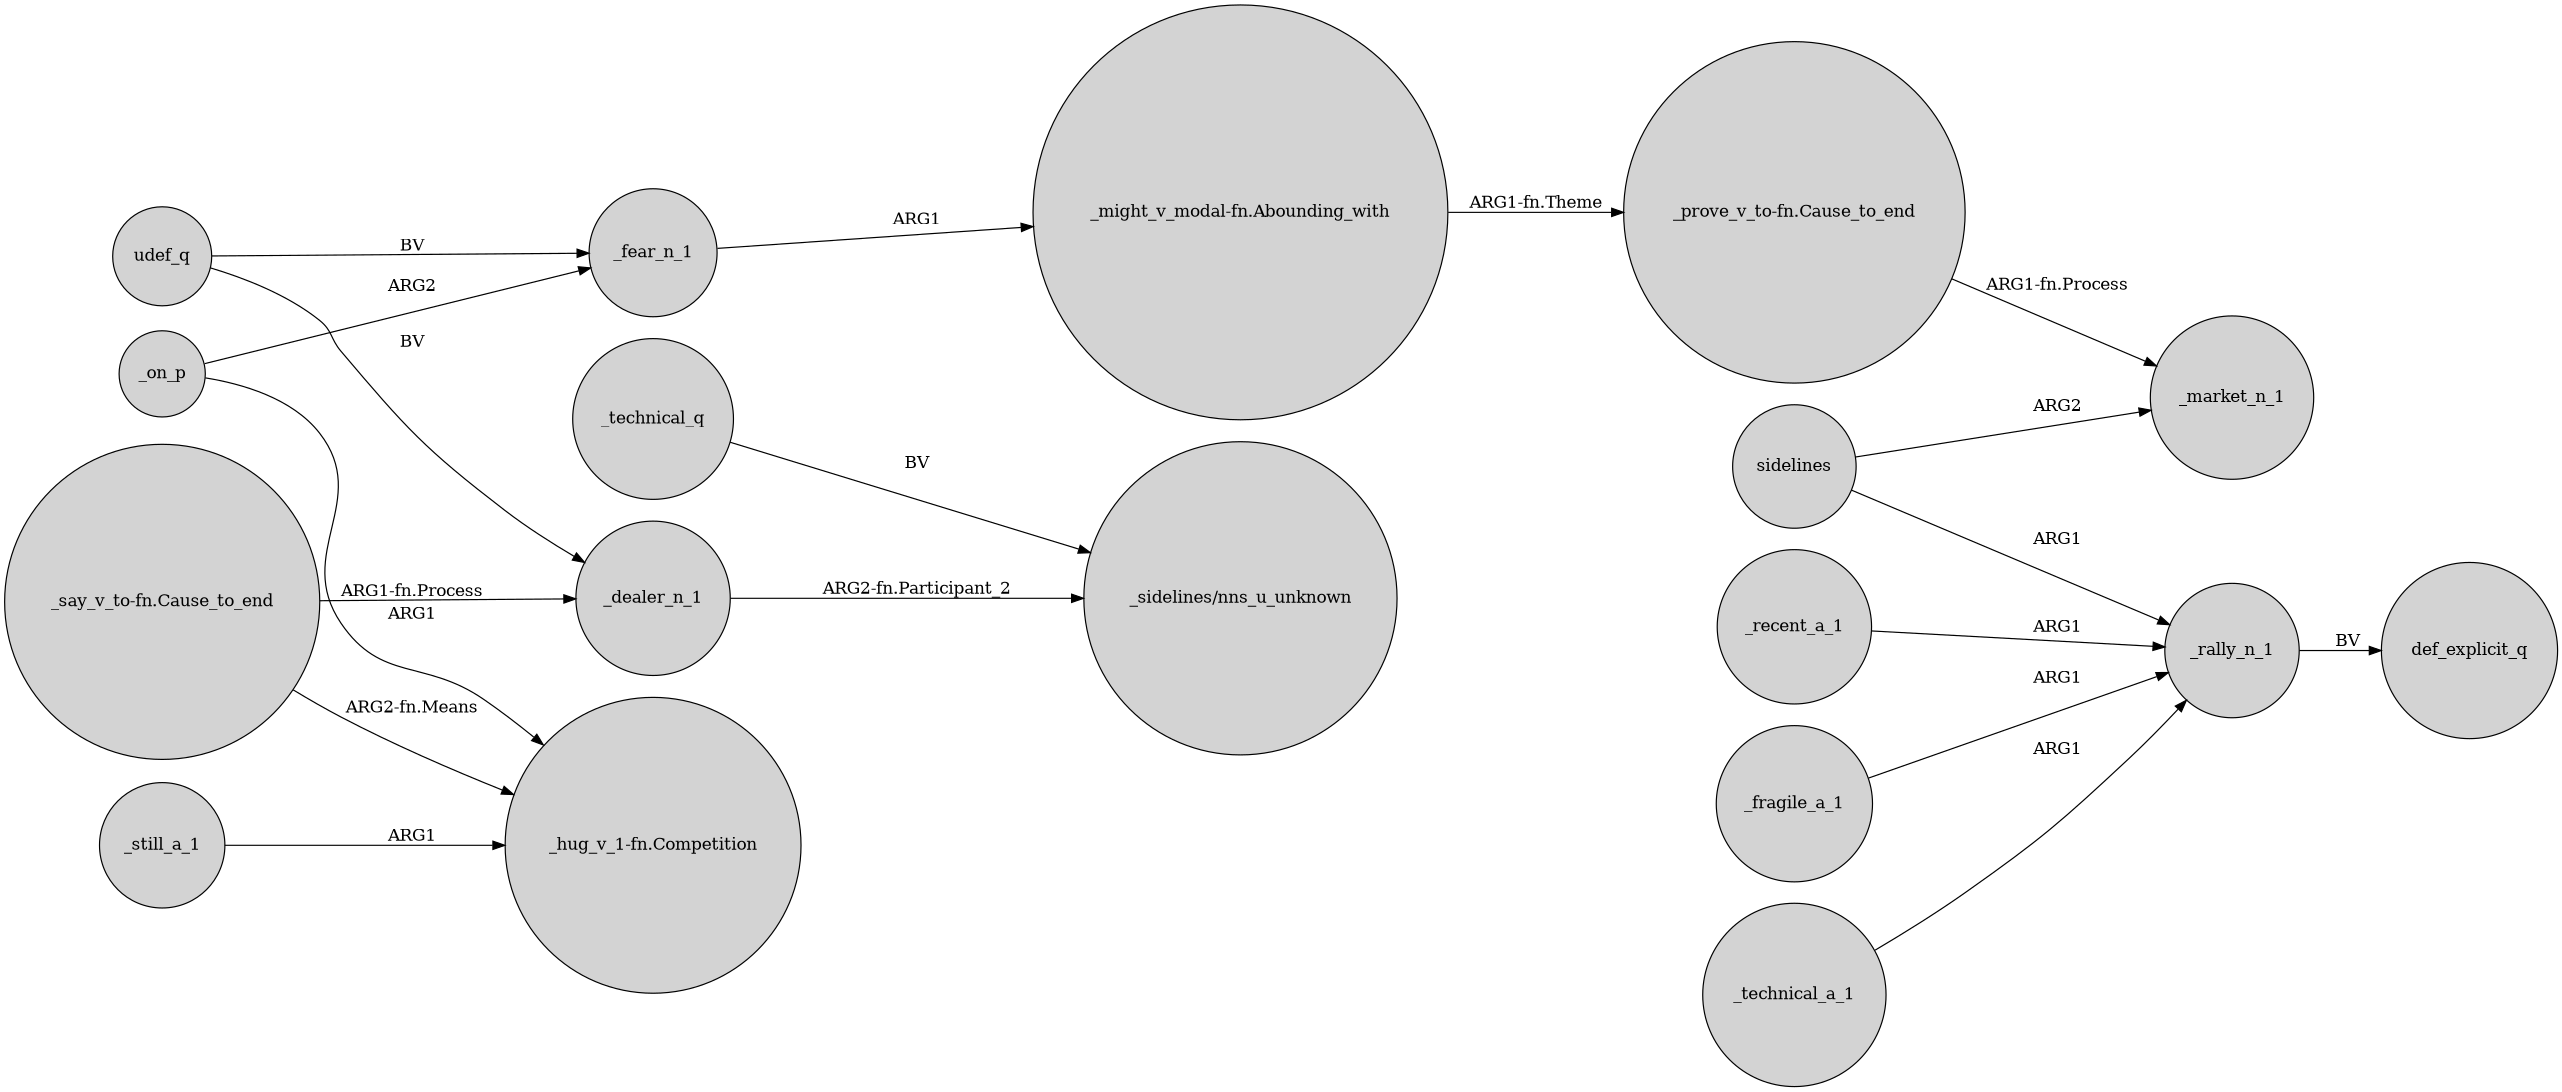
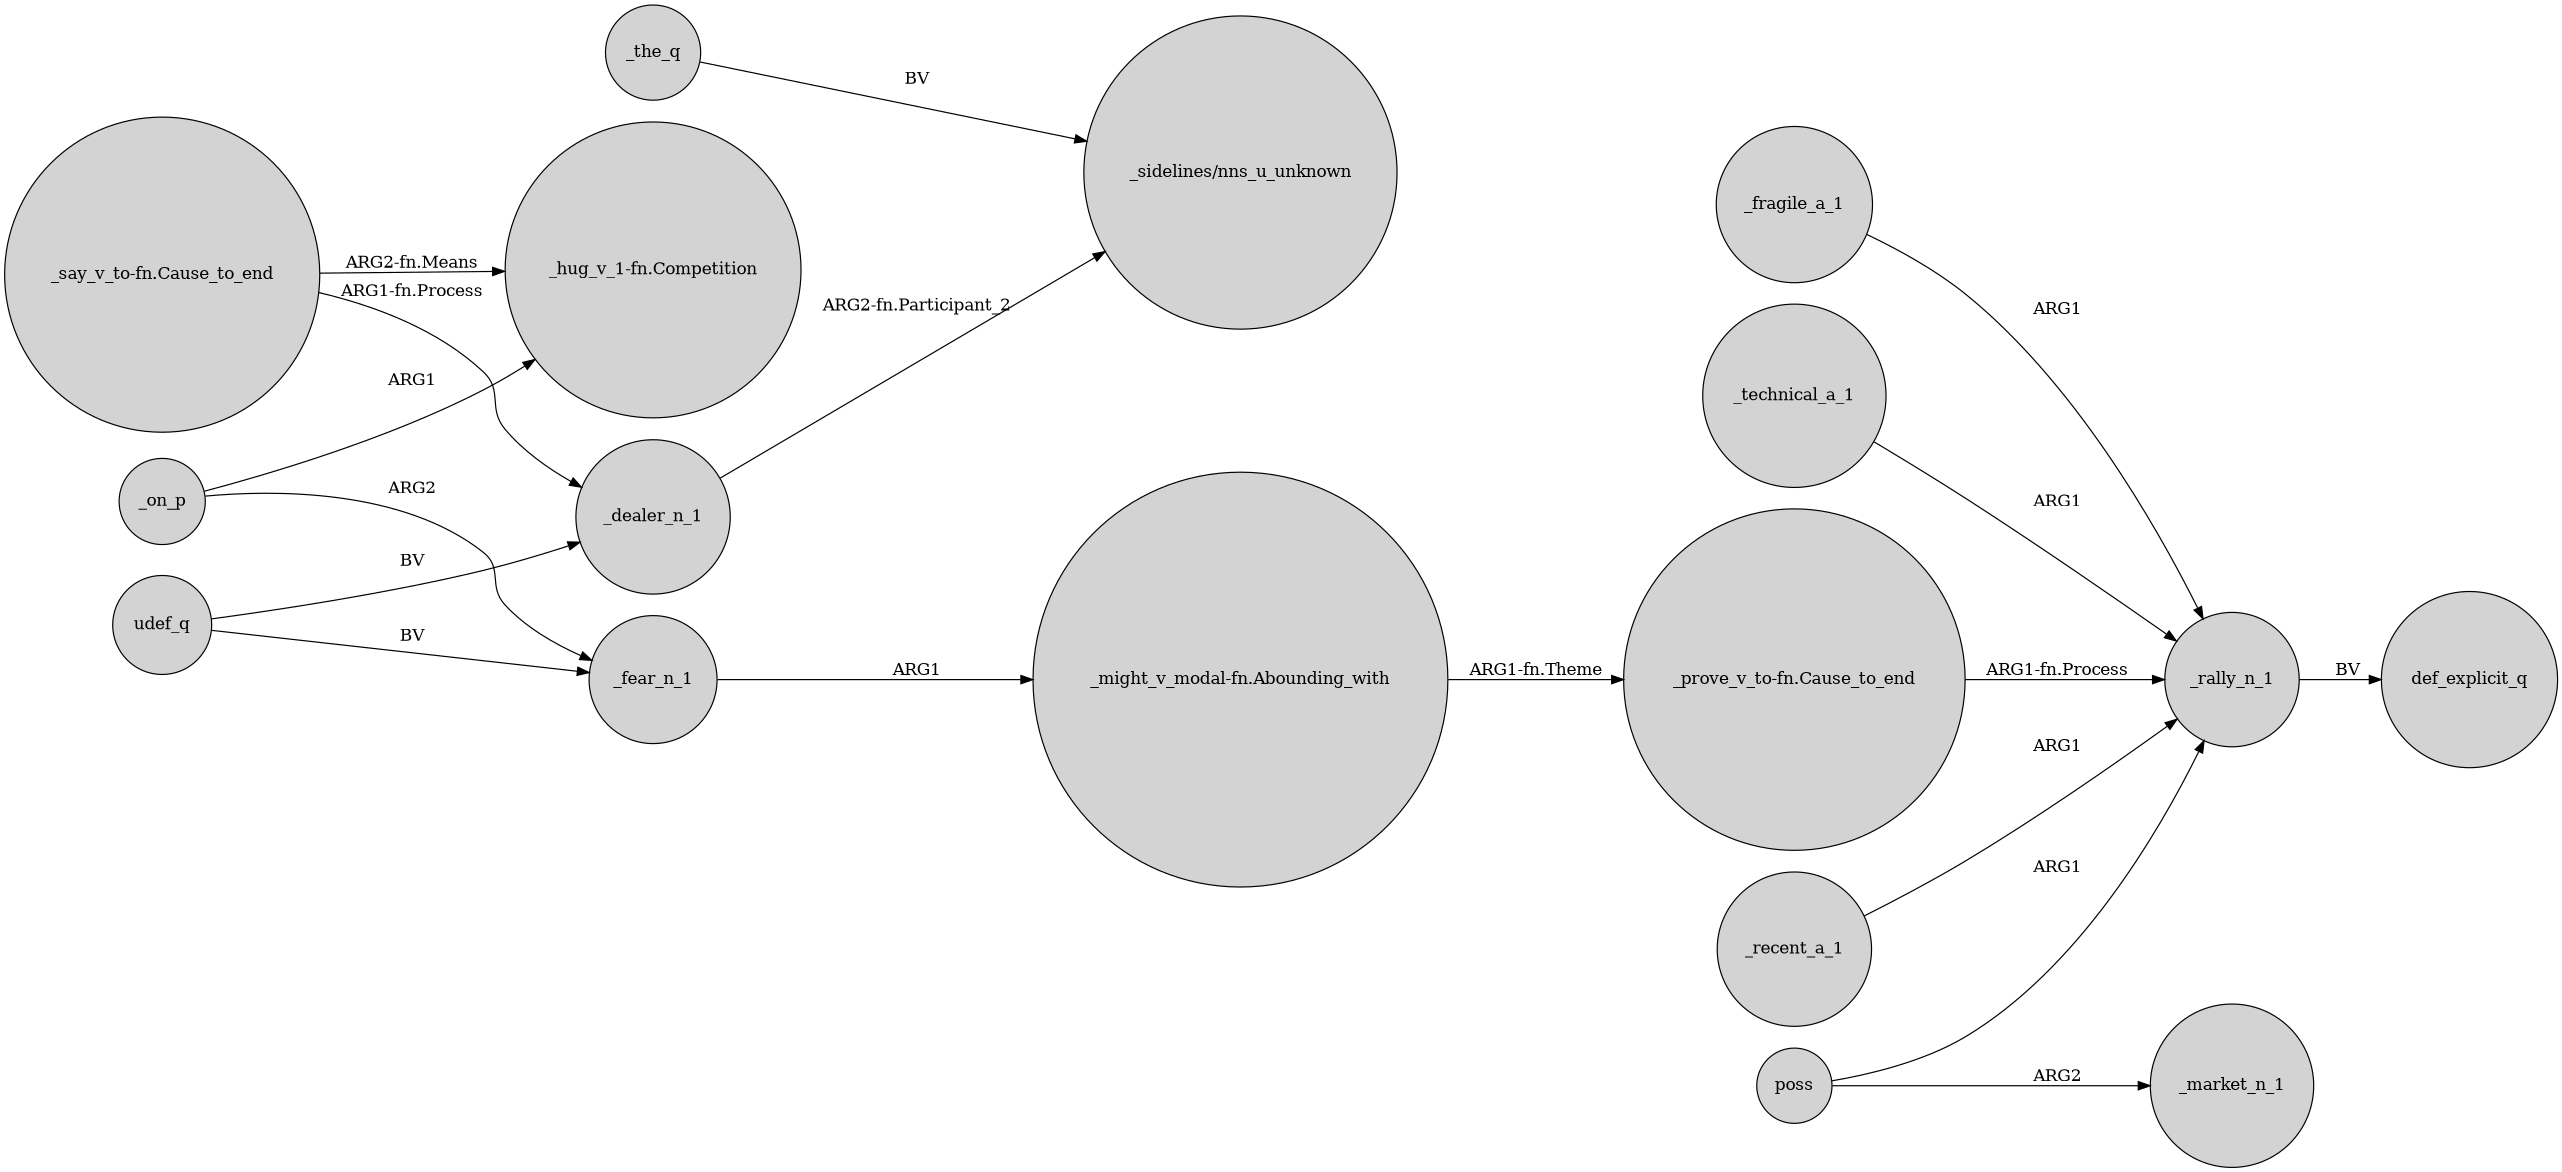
  digraph {
    rankdir=LR
    node [shape=circle style=filled]
    "_say_v_to-fn.Cause_to_end"
    _dealer_n_1
    "_hug_v_1-fn.Competition"
    "_sidelines/nns_u_unknown"
    _fear_n_1
    "_might_v_modal-fn.Abounding_with"
    "_prove_v_to-fn.Cause_to_end"
    _rally_n_1
    _on_p
    _recent_a_1
    def_explicit_q
-   _still_a_1
    _fragile_a_1
-   _the_q [label=_technical_q]
+   _the_q
    udef_q
-   poss [label=sidelines]
+   poss
    _market_n_1
    _technical_a_1
    "_say_v_to-fn.Cause_to_end" -> _dealer_n_1 [label="ARG1-fn.Process"]
    "_say_v_to-fn.Cause_to_end" -> "_hug_v_1-fn.Competition" [label="ARG2-fn.Means"]
    _dealer_n_1 -> "_sidelines/nns_u_unknown" [label="ARG2-fn.Participant_2"]
    _fear_n_1 -> "_might_v_modal-fn.Abounding_with" [label=ARG1]
    "_might_v_modal-fn.Abounding_with" -> "_prove_v_to-fn.Cause_to_end" [label="ARG1-fn.Theme"]
-   "_prove_v_to-fn.Cause_to_end" -> _market_n_1 [label="ARG1-fn.Process"]
+   "_prove_v_to-fn.Cause_to_end" -> _rally_n_1 [label="ARG1-fn.Process"]
    _rally_n_1 -> def_explicit_q [label=BV]
    _on_p -> "_hug_v_1-fn.Competition" [label=ARG1]
    _on_p -> _fear_n_1 [label=ARG2]
    _recent_a_1 -> _rally_n_1 [label=ARG1]
-   _still_a_1 -> "_hug_v_1-fn.Competition" [label=ARG1]
    _fragile_a_1 -> _rally_n_1 [label=ARG1]
    _the_q -> "_sidelines/nns_u_unknown" [label=BV]
    udef_q -> _dealer_n_1 [label=BV]
    udef_q -> _fear_n_1 [label=BV]
    poss -> _rally_n_1 [label=ARG1]
    poss -> _market_n_1 [label=ARG2]
    _technical_a_1 -> _rally_n_1 [label=ARG1]
  }
